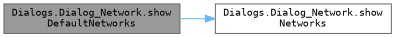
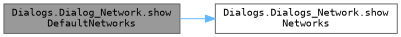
  digraph {
    rankdir=LR
    fontname="DejaVu Sans Mono"
    node [fontname="DejaVu Sans Mono" fontsize=10 shape=box style=filled]
    n1 [color=gray40 fillcolor=grey60 fontcolor=black height=0.2 label="Dialogs.Dialog_Network.show\lDefaultNetworks" width=0.4]
-   n2 [color=grey40 fillcolor=white height=0.2 label="Dialogs.Dialog_Network.show\lNetworks" width=0.4]
+   n2 [color=grey40 fillcolor=white height=0.2 label="Dialogs.Dialogs_Network.show\lNetworks" width=0.4]
    n1 -> n2 [color=steelblue1 fontname="DejaVu Sans Mono" fontsize=10 labelfontname=Helvetica labelfontsize=10 style=solid]
  }
